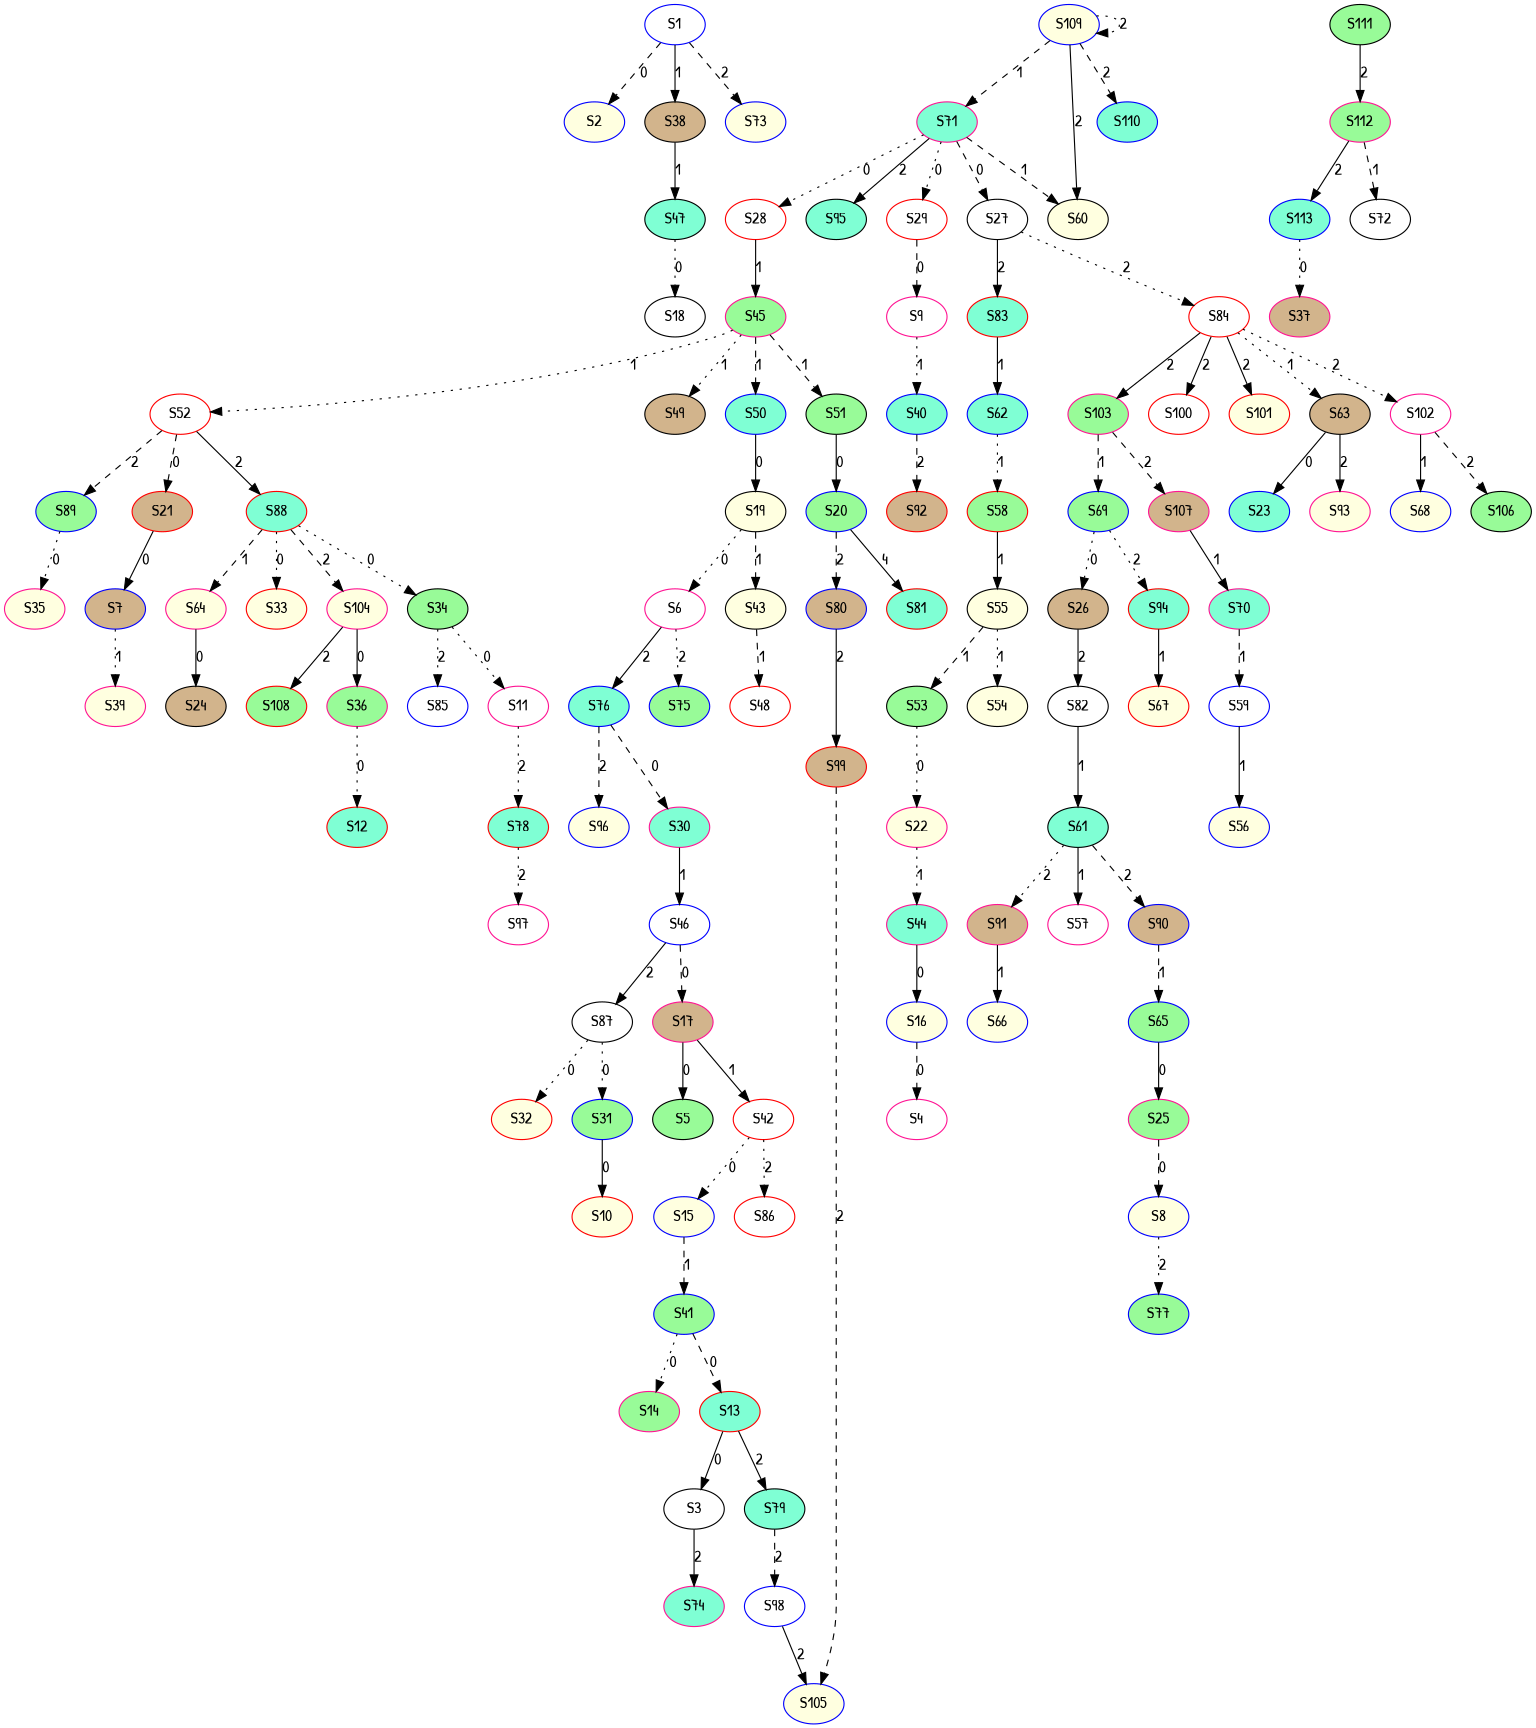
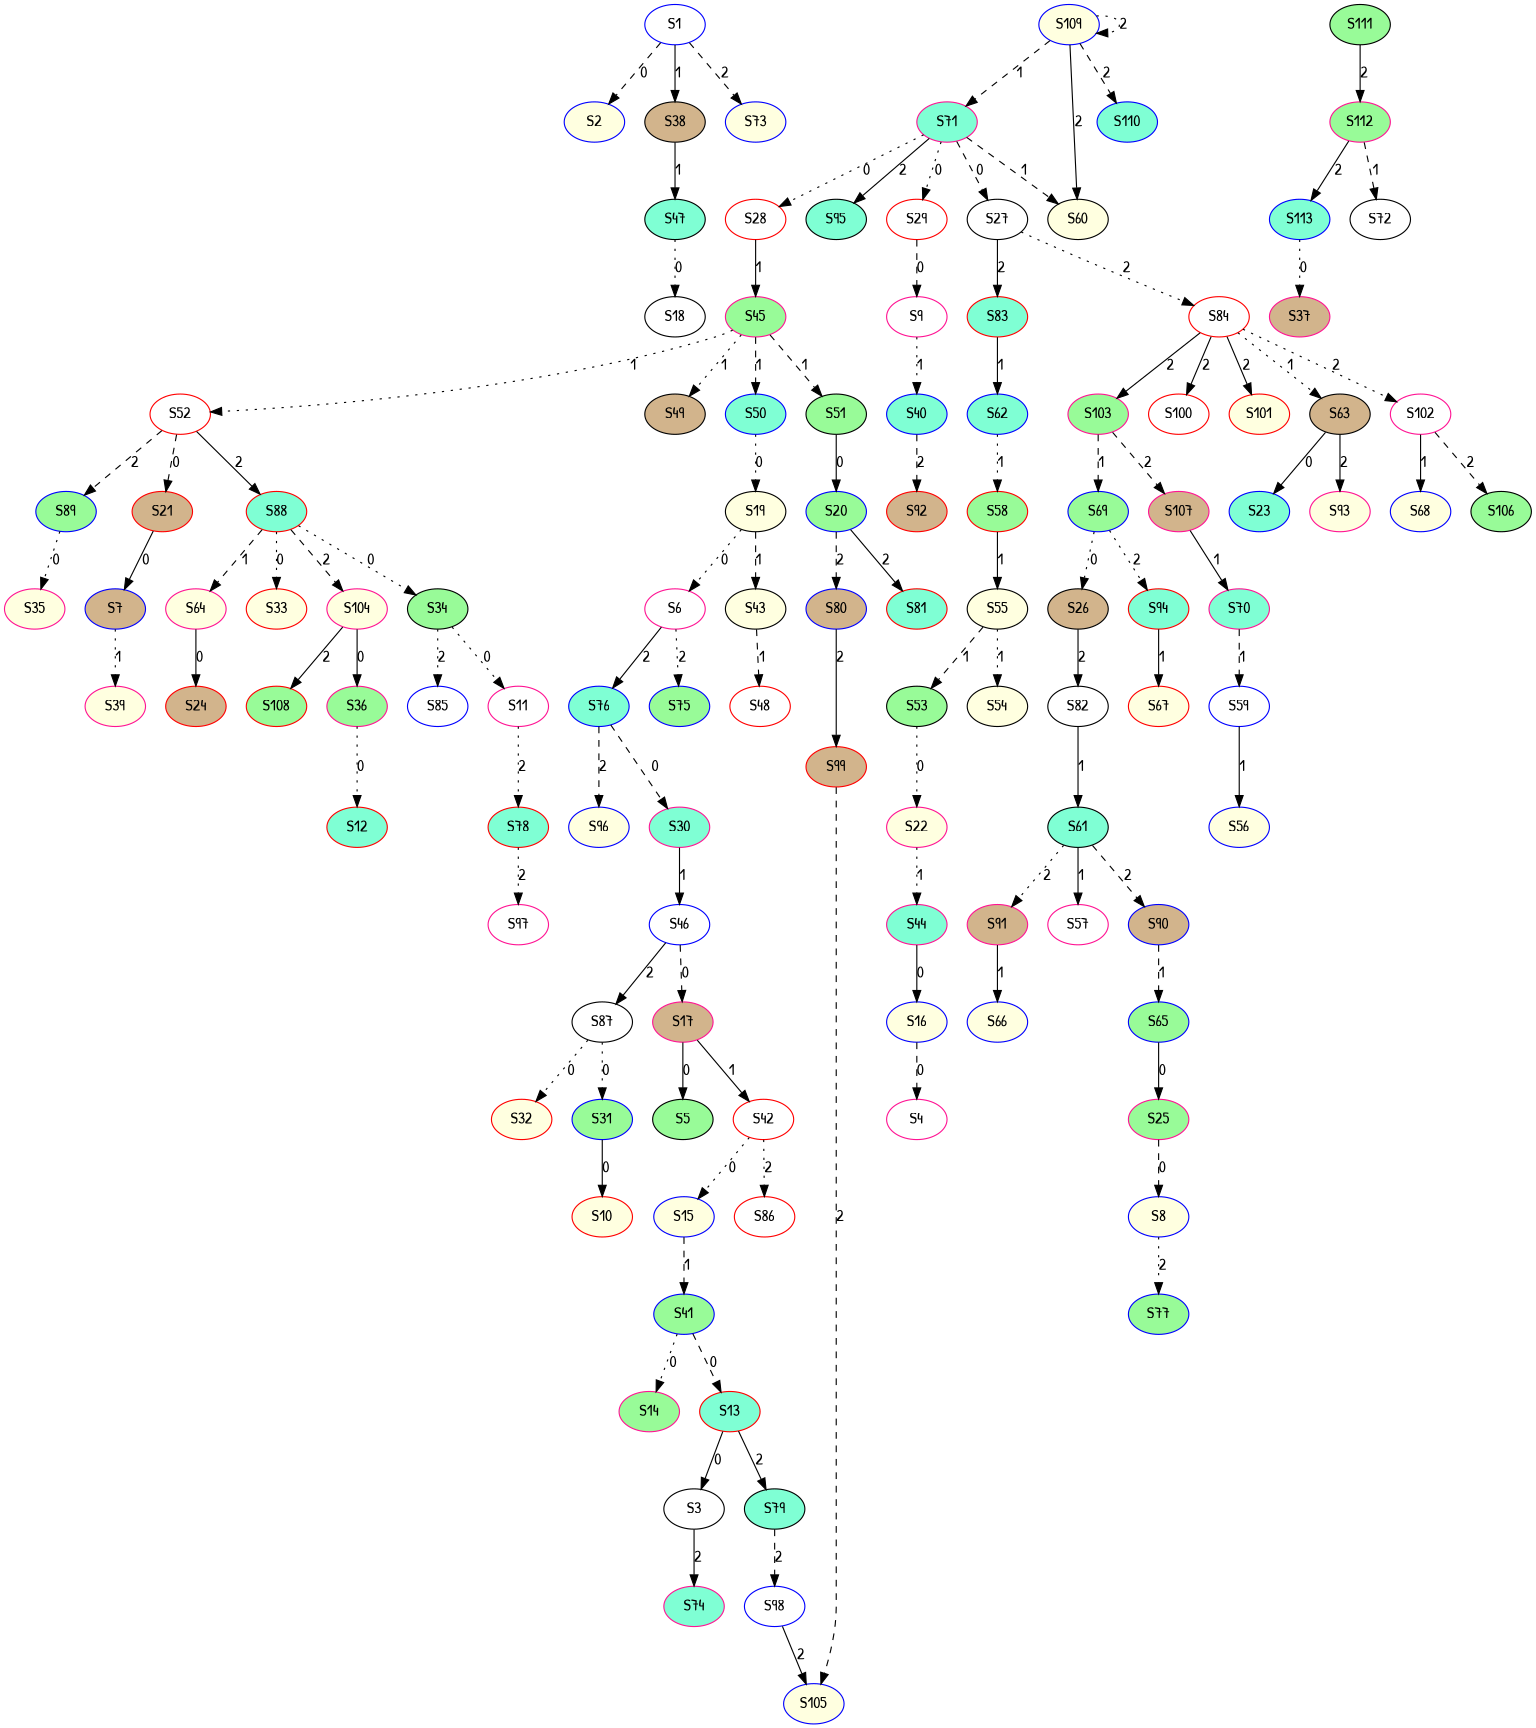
  strict digraph {
    fontname="Patrick Hand"
    node [color=blue fillcolor=lightyellow fontname="Patrick Hand" style=filled]
    edge [fontname="Patrick Hand" style=solid]
    S2
    S1 [fillcolor=white]
    S38 [color=black fillcolor=tan]
    S73
    S47 [color=black fillcolor=aquamarine]
    S13 [color=red fillcolor=aquamarine]
    S3 [color=black fillcolor=white]
    S79 [color=black fillcolor=aquamarine]
    S74 [color=deeppink fillcolor=aquamarine]
    S98 [fillcolor=white]
    S16
    S4 [color=deeppink fillcolor=white]
    S17 [color=deeppink fillcolor=tan]
    S5 [color=black fillcolor=palegreen]
    S42 [color=red fillcolor=white]
    S15
    S86 [color=red fillcolor=white]
    S19 [color=black]
    S6 [color=deeppink fillcolor=white]
    S43 [color=black]
    S76 [fillcolor=aquamarine]
    S75 [fillcolor=palegreen]
    S48 [color=red fillcolor=white]
    S30 [color=deeppink fillcolor=aquamarine]
    S96
    S21 [color=red fillcolor=tan]
    S7 [fillcolor=tan]
    S39 [color=deeppink]
    S25 [color=deeppink fillcolor=palegreen]
    S8
    S77 [fillcolor=palegreen]
    S29 [color=red fillcolor=white]
    S9 [color=deeppink fillcolor=white]
    S40 [fillcolor=aquamarine]
    S92 [color=red fillcolor=tan]
    S31 [fillcolor=palegreen]
    S10 [color=red]
    S34 [color=black fillcolor=palegreen]
    S11 [color=deeppink fillcolor=white]
    S85 [fillcolor=white]
    S78 [color=red fillcolor=aquamarine]
    S97 [color=deeppink fillcolor=white]
    S36 [color=deeppink fillcolor=palegreen]
    S12 [color=red fillcolor=aquamarine]
    S41 [fillcolor=palegreen]
    S14 [color=deeppink fillcolor=palegreen]
    S44 [color=deeppink fillcolor=aquamarine]
    S46 [fillcolor=white]
    S87 [color=black fillcolor=white]
    S32 [color=red]
    S18 [color=black fillcolor=white]
    S50 [fillcolor=aquamarine]
    S51 [color=black fillcolor=palegreen]
    S20 [fillcolor=palegreen]
    S80 [fillcolor=tan]
    S81 [color=red fillcolor=aquamarine]
    S99 [color=red fillcolor=tan]
    S52 [color=red fillcolor=white]
    S88 [color=red fillcolor=aquamarine]
    S89 [fillcolor=palegreen]
    S64 [color=deeppink]
    S33 [color=red]
    S104 [color=deeppink]
    S35 [color=deeppink]
    S53 [color=black fillcolor=palegreen]
    S22 [color=deeppink]
    S63 [color=black fillcolor=tan]
    S23 [fillcolor=aquamarine]
    S93 [color=deeppink]
-   S24 [color=black fillcolor=tan]
+   S24 [color=red fillcolor=tan]
    S65 [fillcolor=palegreen]
    S69 [fillcolor=palegreen]
    S26 [color=black fillcolor=tan]
    S94 [color=red fillcolor=aquamarine]
    S82 [color=black fillcolor=white]
    S67 [color=red]
    S61 [color=black fillcolor=aquamarine]
    S71 [color=deeppink fillcolor=aquamarine]
    S27 [color=black fillcolor=white]
    S28 [color=red fillcolor=white]
    S60 [color=black]
    S95 [color=black fillcolor=aquamarine]
    S83 [color=red fillcolor=aquamarine]
    S84 [color=red fillcolor=white]
    S45 [color=deeppink fillcolor=palegreen]
    S62 [fillcolor=aquamarine]
    S102 [color=deeppink fillcolor=white]
    S103 [color=deeppink fillcolor=palegreen]
    S100 [color=red fillcolor=white]
    S101 [color=red]
    S49 [color=black fillcolor=tan]
    S108 [color=red fillcolor=palegreen]
    S113 [fillcolor=aquamarine]
    S37 [color=deeppink fillcolor=tan]
    S55 [color=black]
    S54 [color=black]
    S58 [color=red fillcolor=palegreen]
    S56
    S59 [fillcolor=white]
    S57 [color=deeppink fillcolor=white]
    S90 [fillcolor=tan]
    S91 [color=deeppink fillcolor=tan]
    S66
    S70 [color=deeppink fillcolor=aquamarine]
    S68
    S106 [color=black fillcolor=palegreen]
    S107 [color=deeppink fillcolor=tan]
    S109
    S110 [fillcolor=aquamarine]
    S111 [color=black fillcolor=palegreen]
    S112 [color=deeppink fillcolor=palegreen]
    S72 [color=black fillcolor=white]
    S105
    S1 -> S2 [label=0 style=dashed]
    S1 -> S38 [label=1]
    S1 -> S73 [label=2 style=dashed]
    S38 -> S47 [label=1]
    S47 -> S18 [label=0 style=dotted]
    S13 -> S3 [label=0]
    S13 -> S79 [label=2]
    S3 -> S74 [label=2]
    S79 -> S98 [label=2 style=dashed]
    S98 -> S105 [label=2]
    S16 -> S4 [label=0 style=dashed]
    S17 -> S5 [label=0]
    S17 -> S42 [label=1]
    S42 -> S15 [label=0 style=dotted]
    S42 -> S86 [label=2 style=dotted]
    S15 -> S41 [label=1 style=dashed]
    S19 -> S6 [label=0 style=dotted]
    S19 -> S43 [label=1 style=dashed]
    S6 -> S76 [label=2]
    S6 -> S75 [label=2 style=dotted]
    S43 -> S48 [label=1 style=dashed]
    S76 -> S30 [label=0 style=dashed]
    S76 -> S96 [label=2 style=dashed]
    S30 -> S46 [label=1]
    S21 -> S7 [label=0]
    S7 -> S39 [label=1 style=dotted]
    S25 -> S8 [label=0 style=dashed]
    S8 -> S77 [label=2 style=dotted]
    S29 -> S9 [label=0 style=dashed]
    S9 -> S40 [label=1 style=dotted]
    S40 -> S92 [label=2 style=dashed]
    S31 -> S10 [label=0]
    S34 -> S11 [label=0 style=dotted]
    S34 -> S85 [label=2 style=dotted]
    S11 -> S78 [label=2 style=dotted]
    S78 -> S97 [label=2 style=dotted]
    S36 -> S12 [label=0 style=dotted]
    S41 -> S13 [label=0 style=dashed]
    S41 -> S14 [label=0 style=dotted]
    S44 -> S16 [label=0]
    S46 -> S17 [label=0 style=dashed]
    S46 -> S87 [label=2]
    S87 -> S31 [label=0 style=dotted]
    S87 -> S32 [label=0 style=dotted]
-   S50 -> S19 [label=0]
+   S50 -> S19 [label=0 style=dotted]
    S51 -> S20 [label=0]
    S20 -> S80 [label=2 style=dashed]
-   S20 -> S81 [label=4]
+   S20 -> S81 [label=2]
    S80 -> S99 [label=2]
    S99 -> S105 [label=2 style=dashed]
    S52 -> S21 [label=0 style=dashed]
    S52 -> S88 [label=2]
    S52 -> S89 [label=2 style=dashed]
    S88 -> S34 [label=0 style=dotted]
    S88 -> S64 [label=1 style=dashed]
    S88 -> S33 [label=0 style=dotted]
    S88 -> S104 [label=2 style=dashed]
    S89 -> S35 [label=0 style=dotted]
    S64 -> S24 [label=0]
    S104 -> S36 [label=0]
    S104 -> S108 [label=2]
    S53 -> S22 [label=0 style=dotted]
    S22 -> S44 [label=1 style=dotted]
    S63 -> S23 [label=0]
    S63 -> S93 [label=2]
    S65 -> S25 [label=0]
    S69 -> S26 [label=0 style=dotted]
    S69 -> S94 [label=2 style=dotted]
    S26 -> S82 [label=2]
    S94 -> S67 [label=1]
    S82 -> S61 [label=1]
    S61 -> S57 [label=1]
    S61 -> S90 [label=2 style=dashed]
    S61 -> S91 [label=2 style=dotted]
    S71 -> S29 [label=0 style=dotted]
    S71 -> S27 [label=0 style=dashed]
    S71 -> S28 [label=0 style=dotted]
    S71 -> S60 [label=1 style=dashed]
    S71 -> S95 [label=2]
    S27 -> S83 [label=2]
    S27 -> S84 [label=2 style=dotted]
    S28 -> S45 [label=1]
    S83 -> S62 [label=1]
    S84 -> S63 [label=1 style=dotted]
    S84 -> S102 [label=2 style=dotted]
    S84 -> S103 [label=2]
    S84 -> S100 [label=2]
    S84 -> S101 [label=2]
    S45 -> S50 [label=1 style=dashed]
    S45 -> S51 [label=1 style=dashed]
    S45 -> S52 [label=1 style=dotted]
    S45 -> S49 [label=1 style=dotted]
    S62 -> S58 [label=1 style=dotted]
    S102 -> S68 [label=1]
    S102 -> S106 [label=2 style=dashed]
    S103 -> S69 [label=1 style=dashed]
    S103 -> S107 [label=2 style=dashed]
    S113 -> S37 [label=0 style=dotted]
    S55 -> S53 [label=1 style=dashed]
    S55 -> S54 [label=1 style=dotted]
    S58 -> S55 [label=1]
    S59 -> S56 [label=1]
    S90 -> S65 [label=1 style=dashed]
    S91 -> S66 [label=1]
    S70 -> S59 [label=1 style=dashed]
    S107 -> S70 [label=1]
    S109 -> S71 [label=1 style=dashed]
    S109 -> S60 [label=2]
    S109 -> S109 [label=2 style=dotted]
    S109 -> S110 [label=2 style=dashed]
    S111 -> S112 [label=2]
    S112 -> S113 [label=2]
    S112 -> S72 [label=1 style=dashed]
  }
